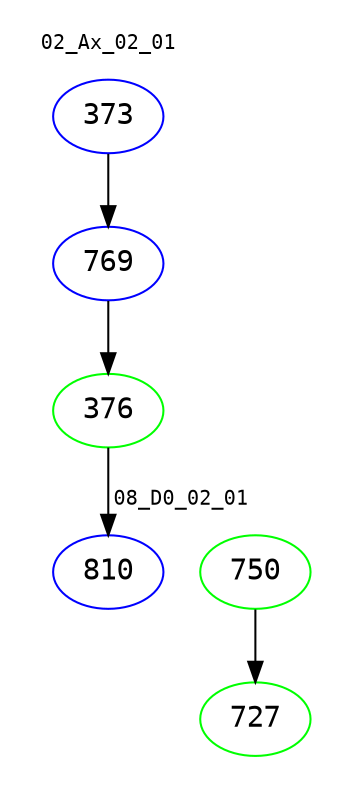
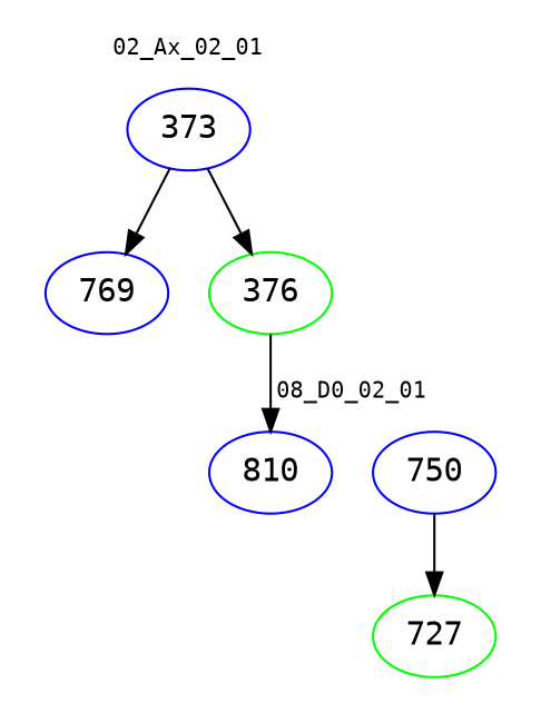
  digraph {
    fontname="DejaVu Sans Mono"
    node [color=blue fontname="DejaVu Sans Mono"]
    edge [color=black fontname="DejaVu Sans Mono"]
    n1 [label=373]
    n2 [label=769]
    n3 [color=green label=376]
-   n4 [color=green label=750]
+   n4 [label=750]
    n5 [color=green label=727]
    n6 [label=810]
    subgraph cluster_1 {
      color=white
      fontsize=10
      label="02_Ax_02_01"
      n1
      n2
      n3
    }
    subgraph cluster_2 {
      color=white
      fontsize=10
      label="08_D0_02_01"
      n4
      n5
      n6
    }
    n1 -> n2
-   n2 -> n3
+   n1 -> n3
    n3 -> n6
    n4 -> n5
  }
